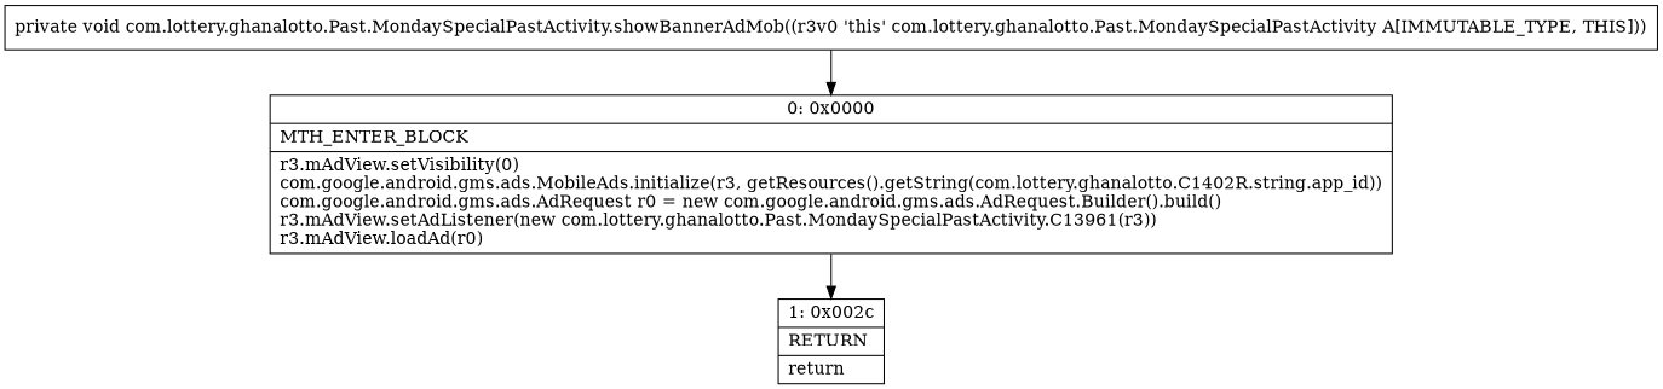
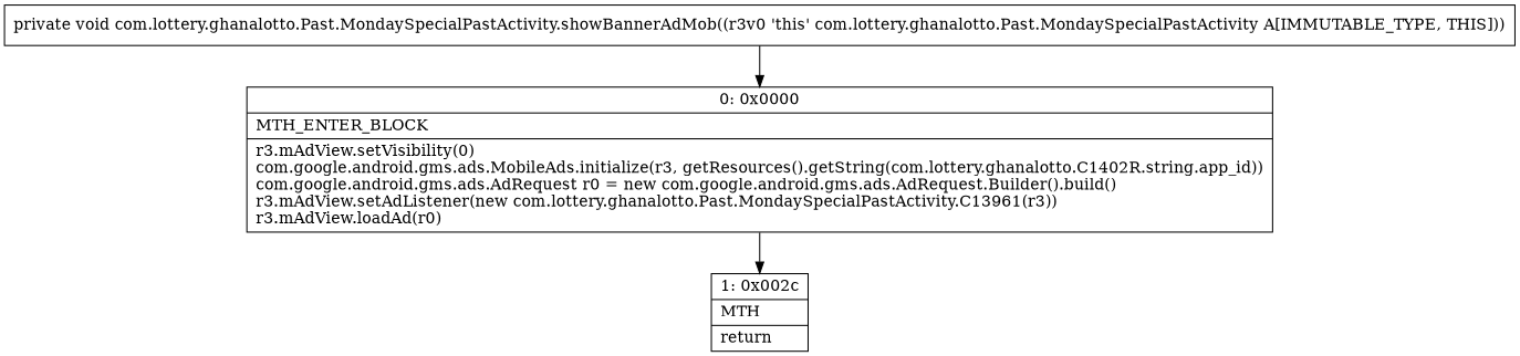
  digraph {
    node [shape=record]
    n1 [label="{0\:\ 0x0000|MTH_ENTER_BLOCK\l|r3.mAdView.setVisibility(0)\lcom.google.android.gms.ads.MobileAds.initialize(r3, getResources().getString(com.lottery.ghanalotto.C1402R.string.app_id))\lcom.google.android.gms.ads.AdRequest r0 = new com.google.android.gms.ads.AdRequest.Builder().build()\lr3.mAdView.setAdListener(new com.lottery.ghanalotto.Past.MondaySpecialPastActivity.C13961(r3))\lr3.mAdView.loadAd(r0)\l}"]
-   n2 [label="{1\:\ 0x002c|RETURN\l|return\l}"]
+   n2 [label="{1\:\ 0x002c|MTH\l|return\l}"]
    n3 [label="{private void com.lottery.ghanalotto.Past.MondaySpecialPastActivity.showBannerAdMob((r3v0 'this' com.lottery.ghanalotto.Past.MondaySpecialPastActivity A[IMMUTABLE_TYPE, THIS])) }"]
    n1 -> n2
    n3 -> n1
  }
